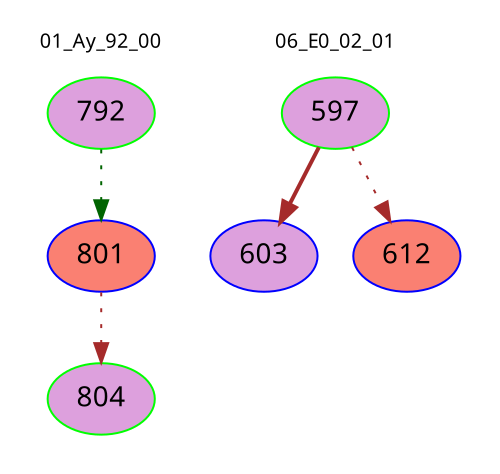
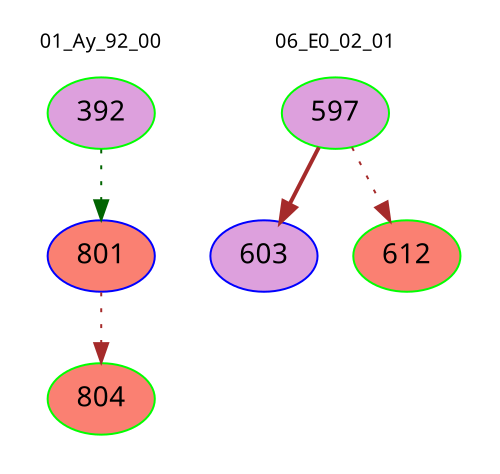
  digraph {
    fontname="Noto Sans"
    node [color=green fillcolor=plum fontname="Noto Sans" style=filled]
    edge [color=brown fontname="Noto Sans" style=dotted]
-   n1 [label=792]
-   n2 [label=804]
+   n1 [label=392]
+   n2 [fillcolor=salmon label=804]
    n3 [color=blue fillcolor=salmon label=801]
    n4 [label=597]
    n5 [color=blue label=603]
-   n6 [color=blue fillcolor=salmon label=612]
+   n6 [fillcolor=salmon label=612]
    subgraph cluster_1 {
      color=white
      fontsize=10
      label="01_Ay_92_00"
      n1
      n2
      n3
    }
    subgraph cluster_2 {
      color=white
      fontsize=10
      label="06_E0_02_01"
      n4
      n5
      n6
    }
    n1 -> n3 [color=darkgreen]
    n3 -> n2
    n4 -> n5 [style=bold]
    n4 -> n6
  }
